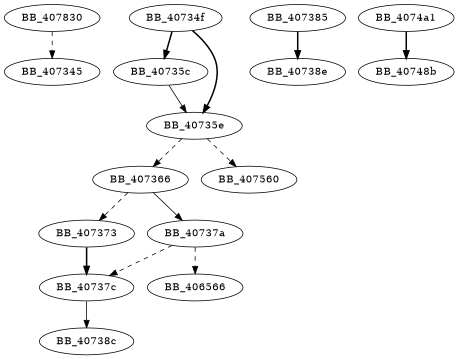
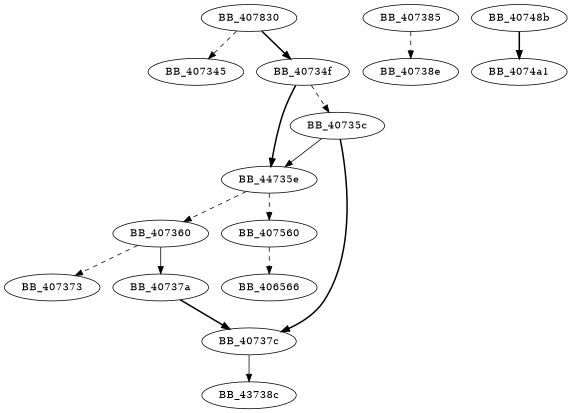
  digraph {
    edge [style=dashed]
    n1 [label=BB_407830]
    BB_407345
    BB_40734f
    BB_40735c
-   BB_40735e
-   BB_407366
+   BB_40735e [label=BB_44735e]
+   BB_407366 [label=BB_407360]
    BB_407560
    BB_407373
    BB_40737a
    n10 [label=BB_406566]
    BB_40737c
-   BB_40738c
+   BB_40738c [label=BB_43738c]
    BB_407385
    BB_40738e
    BB_40748b
    BB_4074a1
    n1 -> BB_407345
-   BB_40734f -> BB_40735c [style=bold]
+   n1 -> BB_40734f [style=bold]
+   BB_40734f -> BB_40735c
    BB_40734f -> BB_40735e [style=bold]
    BB_40735c -> BB_40735e [style=solid]
    BB_40735e -> BB_407366
    BB_40735e -> BB_407560
    BB_407366 -> BB_407373
    BB_407366 -> BB_40737a [style=solid]
-   BB_40737a -> n10
-   BB_407373 -> BB_40737c [style=bold]
-   BB_40737a -> BB_40737c
+   BB_407560 -> n10
+   BB_40735c -> BB_40737c [style=bold]
+   BB_40737a -> BB_40737c [style=bold]
    BB_40737c -> BB_40738c [style=solid]
-   BB_407385 -> BB_40738e [style=bold]
-   BB_4074a1 -> BB_40748b [style=bold]
+   BB_407385 -> BB_40738e
+   BB_40748b -> BB_4074a1 [style=bold]
  }
